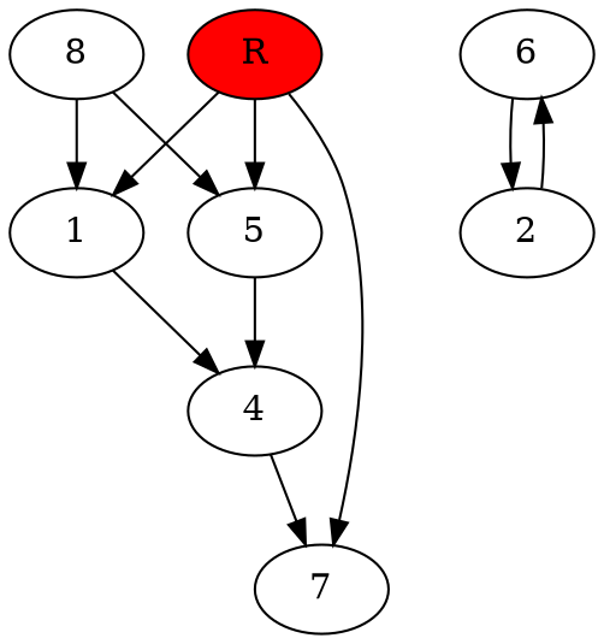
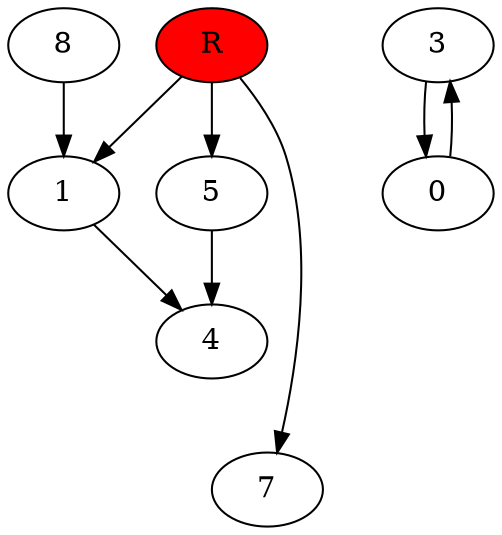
  digraph {
    1
    4
    7
-   6
-   2
+   6 [label=3]
+   2 [label=0]
    5
    8
    R [fillcolor="#ff0000" style=filled]
    1 -> 4
-   4 -> 7
    6 -> 2
    2 -> 6
    5 -> 4
    8 -> 1
-   8 -> 5
    R -> 1
    R -> 7
    R -> 5
  }
